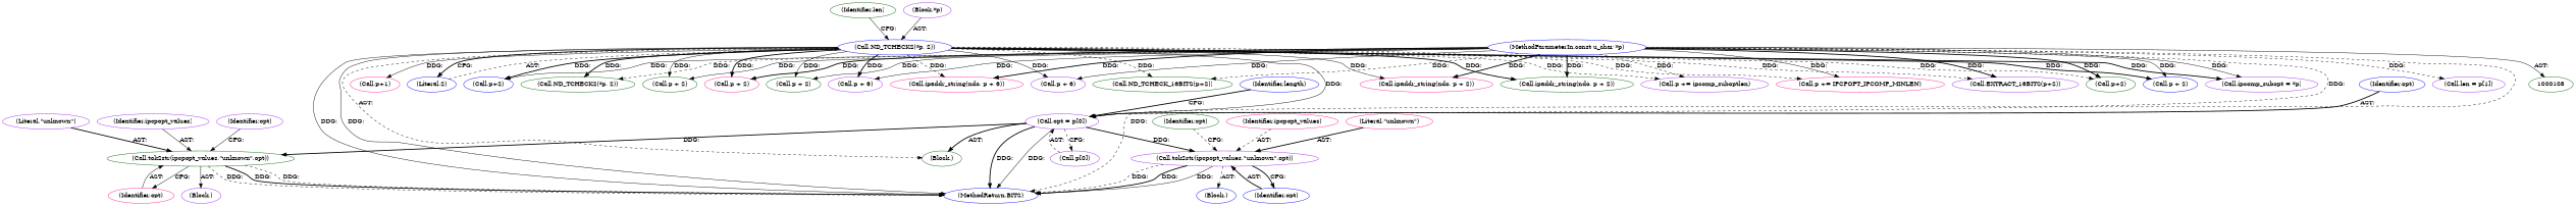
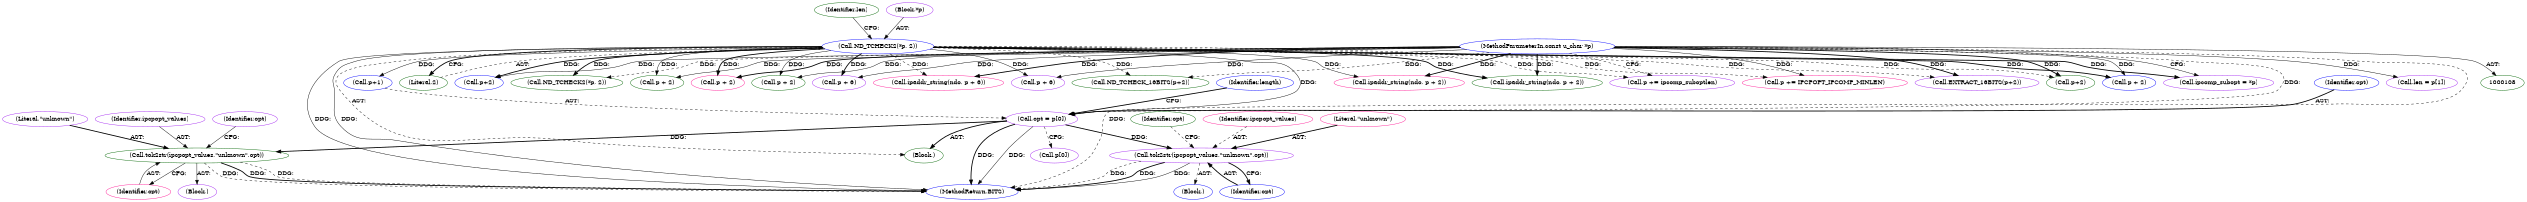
  digraph {
    node [color=purple]
    edge [style=solid]
    n1 [label="(Call,opt = p[0])"]
    n2 [color=darkgreen label="(Call,tok2str(ipcpopt_values,\"unknown\",opt))"]
    n3 [label="(Call,tok2str(ipcpopt_values,\"unknown\",opt))"]
    n4 [color=blue label="(MethodReturn,BITS)"]
    n5 [label="(Call,p[0])"]
    n6 [color=darkgreen label="(Block,)"]
    n7 [color=deeppink label="(Identifier,opt)"]
    n8 [label="(Block,)"]
    n9 [color=blue label="(Block,)"]
    n10 [color=blue label="(Identifier,opt)"]
    n11 [color=blue label="(Call,ND_TCHECK2(*p, 2))"]
    n12 [label="(Call,ipcomp_subopt = *p)"]
    n13 [color=blue label="(Call,p+2)"]
    n14 [color=darkgreen label="(Call,ND_TCHECK2(*p, 2))"]
    n15 [color=darkgreen label="(Call,p + 2)"]
    n16 [label="(Call,p + 6)"]
    n17 [color=darkgreen label="(Call,ipaddr_string(ndo, p + 2))"]
    n18 [color=deeppink label="(Call,p += IPCPOPT_IPCOMP_MINLEN)"]
    n19 [color=darkgreen label="(Call,p + 2)"]
    n20 [color=deeppink label="(Call,p + 2)"]
-   n21 [color=blue label="(Literal,2)"]
+   n21 [color=darkgreen label="(Literal,2)"]
    n22 [label="(Call,p + 6)"]
    n23 [color=deeppink label="(Call,ipaddr_string(ndo, p + 6))"]
    n24 [color=darkgreen label="(Call,ND_TCHECK_16BITS(p+2))"]
    n25 [color=deeppink label="(Call,ipaddr_string(ndo, p + 2))"]
    n26 [label="(Call,p += ipcomp_suboptlen)"]
    n27 [label="(Call,EXTRACT_16BITS(p+2))"]
-   n28 [color=deeppink label="(Call,p+1)"]
+   n28 [color=blue label="(Call,p+1)"]
    n29 [color=darkgreen label="(Call,p+2)"]
    n30 [color=blue label="(Call,p + 2)"]
    n31 [color=blue label="(MethodParameterIn,const u_char *p)"]
    n32 [label="(Call,len = p[1])"]
    1000108 [color=darkgreen]
    n34 [color=darkgreen label="(Identifier,len)"]
    n35 [label="(Identifier,ipcpopt_values)"]
    n36 [color=blue label="(Identifier,length)"]
    n37 [color=blue label="(Identifier,opt)"]
    n38 [color=deeppink label="(Literal,\"unknown\")"]
    n39 [color=darkgreen label="(Identifier,opt)"]
    n40 [color=deeppink label="(Identifier,ipcpopt_values)"]
    n41 [label="(Identifier,opt)"]
    n42 [label="(Literal,\"unknown\")"]
    n43 [label="(Block,*p)"]
    n1 -> n2 [label="DDG: " style=bold]
    n1 -> n3 [label="DDG: " style=bold]
    n1 -> n4 [label="DDG: " style=bold]
    n1 -> n4 [label="DDG: "]
    n1 -> n5 [label="CFG: " style=dashed]
    n1 -> n6 [label="AST: " style=bold]
    n2 -> n4 [label="DDG: " style=dashed]
    n2 -> n4 [label="DDG: " style=bold]
    n2 -> n4 [label="DDG: " style=dashed]
    n2 -> n7 [label="CFG: "]
    n2 -> n8 [label="AST: "]
    n3 -> n4 [label="DDG: " style=bold]
    n3 -> n4 [label="DDG: "]
    n3 -> n4 [label="DDG: " style=dashed]
    n3 -> n9 [label="AST: " style=dashed]
    n3 -> n10 [label="CFG: " style=bold]
-   n5 -> n1 [label="AST: " style=dashed]
+   n28 -> n1 [label="AST: " style=dashed]
    n7 -> n2 [label="AST: "]
    n10 -> n3 [label="AST: " style=bold]
    n11 -> n1 [label="DDG: "]
    n11 -> n4 [label="DDG: "]
    n11 -> n4 [label="DDG: "]
    n11 -> n6 [label="AST: " style=dashed]
    n11 -> n12 [label="DDG: " style=bold]
    n11 -> n13 [label="DDG: " style=bold]
    n11 -> n14 [label="DDG: " style=bold]
    n11 -> n15 [label="DDG: "]
    n11 -> n16 [label="DDG: "]
    n11 -> n17 [label="DDG: " style=bold]
    n11 -> n18 [label="DDG: " style=dashed]
    n11 -> n19 [label="DDG: "]
    n11 -> n20 [label="DDG: " style=bold]
    n11 -> n21 [label="CFG: " style=bold]
    n11 -> n22 [label="DDG: " style=bold]
    n11 -> n23 [label="DDG: " style=dashed]
    n11 -> n24 [label="DDG: " style=dashed]
    n11 -> n25 [label="DDG: "]
    n11 -> n26 [label="DDG: " style=dashed]
    n11 -> n27 [label="DDG: " style=dashed]
    n11 -> n28 [label="DDG: "]
    n11 -> n29 [label="DDG: " style=dashed]
    n11 -> n30 [label="DDG: " style=bold]
    n21 -> n11 [label="AST: " style=dashed]
    n31 -> n1 [label="DDG: " style=dashed]
    n31 -> n4 [label="DDG: " style=dashed]
-   n31 -> n12 [label="DDG: "]
+   n31 -> n12 [label="CFG: "]
    n31 -> n13 [label="DDG: "]
    n31 -> n14 [label="DDG: " style=dashed]
    n31 -> n15 [label="DDG: "]
    n31 -> n16 [label="DDG: "]
    n31 -> n17 [label="DDG: " style=bold]
    n31 -> n18 [label="DDG: "]
    n31 -> n19 [label="DDG: "]
    n31 -> n20 [label="DDG: " style=bold]
    n31 -> n22 [label="DDG: "]
    n31 -> n23 [label="DDG: " style=bold]
    n31 -> n24 [label="DDG: " style=dashed]
    n31 -> n25 [label="DDG: " style=bold]
-   n31 -> n26 [label="DDG: " style=dashed]
+   n31 -> n26 [label="CFG: " style=dashed]
    n31 -> n27 [label="DDG: " style=bold]
    n31 -> n29 [label="DDG: " style=bold]
    n31 -> n30 [label="DDG: "]
-   n31 -> n32 [label="DDG: " style=dashed]
+   n31 -> n32 [label="DDG: "]
    n31 -> 1000108 [label="AST: "]
    n34 -> n11 [label="CFG: "]
    n35 -> n2 [label="AST: "]
    n36 -> n1 [label="CFG: " style=bold]
    n37 -> n1 [label="AST: " style=bold]
    n38 -> n3 [label="AST: " style=bold]
    n39 -> n3 [label="CFG: " style=dashed]
    n40 -> n3 [label="AST: " style=dashed]
    n41 -> n2 [label="CFG: "]
    n42 -> n2 [label="AST: " style=bold]
    n43 -> n11 [label="AST: "]
  }
